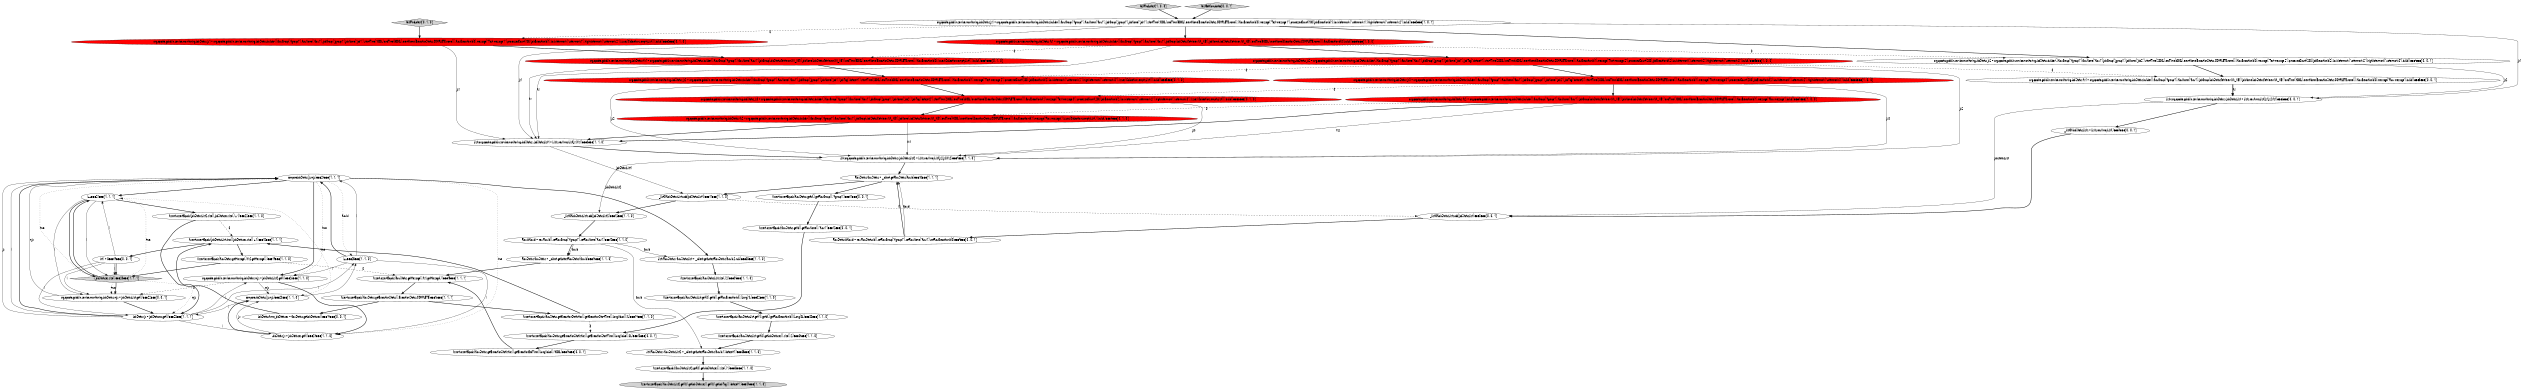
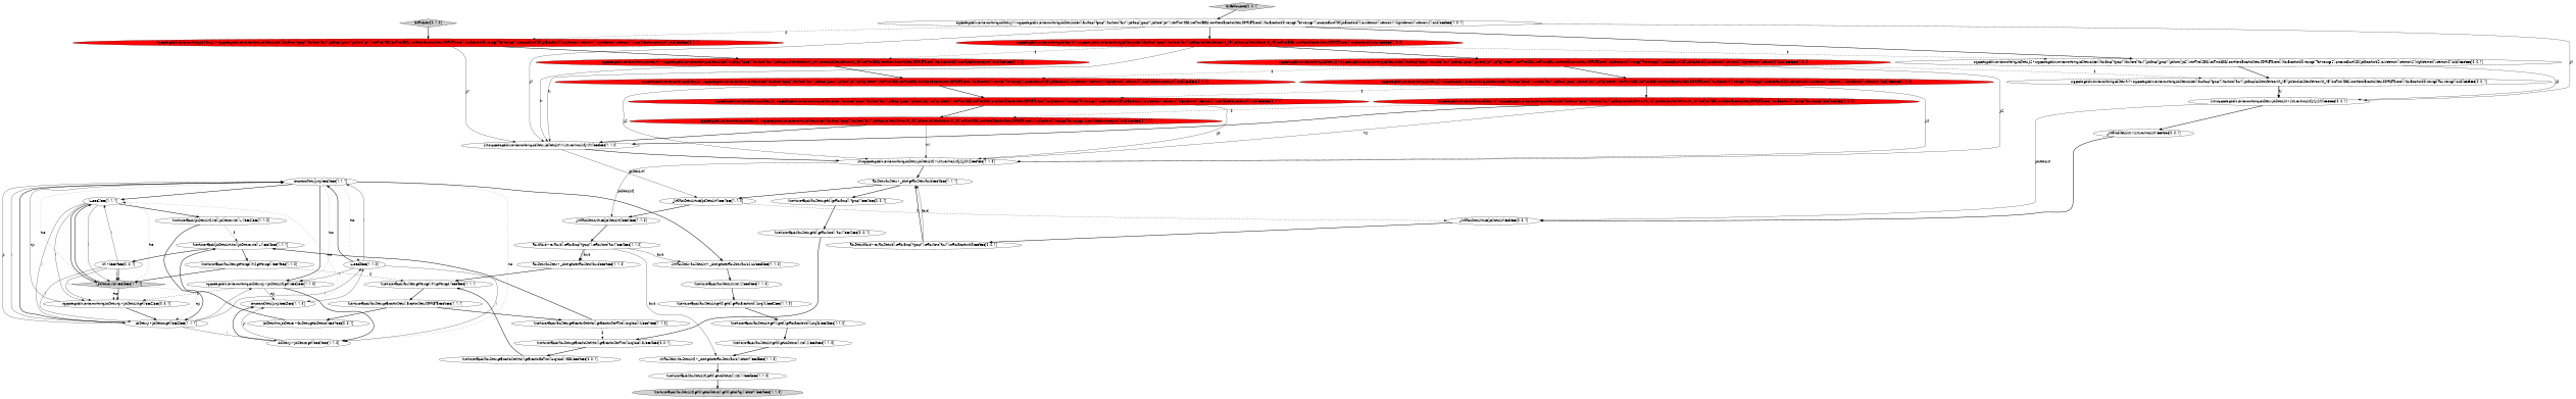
  digraph {
    fontname="Patrick Hand"
    node [fillcolor=white fontname="Patrick Hand" shape=ellipse style=filled]
    edge [fontname="Patrick Hand" style=bold]
    n1 [label="List<FlowStatus> flowStatusList2 = _client.getLatestFlowStatus(flowId,1,\"dataset1\")@@@35@@@['1', '1', '0']"]
    n2 [label="Assert.assertEquals(flowStatusList2.get(0).getJobStatuses().size(),1)@@@36@@@['1', '1', '0']"]
    n3 [fillcolor=lightgray label="Assert.assertEquals(flowStatusList2.get(0).getJobStatuses().get(0).getJobTag(),\"dataset1\")@@@37@@@['1', '1', '0']"]
    n4 [label="compareJobStatus(js,mjs)@@@28@@@['1', '1', '0']"]
    n5 [label="i++@@@25@@@['1', '1', '0']"]
    n6 [label="compareJobStatus(js,mjs)@@@24@@@['1', '1', '1']"]
    n7 [label="JobStatus js = jobStatuses.get(i)@@@27@@@['1', '1', '0']"]
    n8 [label="org.apache.gobblin.service.monitoring.JobStatus mjs = jobStatusList2.get(i)@@@26@@@['1', '1', '0']"]
    n9 [label="Assert.assertEquals(jobStatusList2.size(),jobStatuses.size() + 1)@@@22@@@['1', '1', '0']"]
    n10 [label="Assert.assertEquals(jobStatusList.size(),jobStatuses.size() + 1)@@@18@@@['1', '1', '1']"]
    n11 [label="JobStatus js = jobStatuses.get(i)@@@23@@@['1', '1', '1']"]
    n12 [label="int i = 0@@@19@@@['0', '0', '1']"]
    n13 [label="Assert.assertEquals(flowStatus.getMessage(),fs2.getMessage())@@@19@@@['1', '1', '0']"]
-   n14 [fillcolor=lightgray label="testFindLatest['1', '0', '0']" shape=diamond]
    n15 [label="org.apache.gobblin.service.monitoring.JobStatus js1 = org.apache.gobblin.service.monitoring.JobStatus.builder().flowGroup(\"fgroup1\").flowName(\"flow1\").jobGroup(\"jgroup1\").jobName(\"job1\").startTime(1000L).endTime(5000L).eventName(ExecutionStatus.COMPLETE.name()).flowExecutionId(0).message(\"Test message 1\").processedCount(100).jobExecutionId(1).lowWatermark(\"watermark:1\").highWatermark(\"watermark:2\").build()@@@3@@@['1', '0', '1']"]
    n16 [label="List<org.apache.gobblin.service.monitoring.JobStatus> jobStatusList = Lists.newArrayList(js1,js2,fs1)@@@6@@@['0', '0', '1']"]
    n17 [label="List<org.apache.gobblin.service.monitoring.JobStatus> jobStatusList1 = Lists.newArrayList(js1,fs1)@@@8@@@['1', '1', '0']"]
    n18 [label="org.apache.gobblin.service.monitoring.JobStatus js2 = org.apache.gobblin.service.monitoring.JobStatus.builder().flowGroup(\"fgroup1\").flowName(\"flow1\").jobGroup(\"jgroup1\").jobName(\"job2\").startTime(2000L).endTime(6000L).eventName(ExecutionStatus.COMPLETE.name()).flowExecutionId(0).message(\"Test message 2\").processedCount(200).jobExecutionId(2).lowWatermark(\"watermark:2\").highWatermark(\"watermark:3\").build()@@@4@@@['0', '0', '1']"]
    n19 [fillcolor=red label="org.apache.gobblin.service.monitoring.JobStatus js1 = org.apache.gobblin.service.monitoring.JobStatus.builder().flowGroup(\"fgroup1\").flowName(\"flow1\").jobGroup(\"jgroup1\").jobName(\"job1\").startTime(1000L).endTime(5000L).eventName(ExecutionStatus.COMPLETE.name()).flowExecutionId(0).message(\"Test message 1\").processedCount(100).jobExecutionId(1).lowWatermark(\"watermark:1\").highWatermark(\"watermark:2\").issues(Collections.emptyList()).build()@@@3@@@['0', '1', '0']"]
    n20 [fillcolor=red label="org.apache.gobblin.service.monitoring.JobStatus fs1 = org.apache.gobblin.service.monitoring.JobStatus.builder().flowGroup(\"fgroup1\").flowName(\"flow1\").jobGroup(JobStatusRetriever.NA_KEY).jobName(JobStatusRetriever.NA_KEY).endTime(5000L).eventName(ExecutionStatus.COMPLETE.name()).flowExecutionId(0).build()@@@4@@@['1', '0', '0']"]
    n21 [fillcolor=red label="org.apache.gobblin.service.monitoring.JobStatus js2 = org.apache.gobblin.service.monitoring.JobStatus.builder().flowGroup(\"fgroup1\").flowName(\"flow1\").jobGroup(\"jgroup1\").jobName(\"job1\").jobTag(\"dataset1\").startTime(2000L).endTime(6000L).eventName(ExecutionStatus.COMPLETE.name()).flowExecutionId(1).message(\"Test message 2\").processedCount(200).jobExecutionId(2).lowWatermark(\"watermark:2\").highWatermark(\"watermark:3\").build()@@@5@@@['1', '0', '0']"]
    n22 [label="org.apache.gobblin.service.monitoring.JobStatus fs1 = org.apache.gobblin.service.monitoring.JobStatus.builder().flowGroup(\"fgroup1\").flowName(\"flow1\").jobGroup(JobStatusRetriever.NA_KEY).jobName(JobStatusRetriever.NA_KEY).endTime(7000L).eventName(ExecutionStatus.COMPLETE.name()).flowExecutionId(0).message(\"Flow message\").build()@@@5@@@['0', '0', '1']"]
    n23 [fillcolor=red label="org.apache.gobblin.service.monitoring.JobStatus js3 = org.apache.gobblin.service.monitoring.JobStatus.builder().flowGroup(\"fgroup1\").flowName(\"flow1\").jobGroup(\"jgroup1\").jobName(\"job2\").jobTag(\"dataset2\").startTime(2000L).endTime(6000L).eventName(ExecutionStatus.COMPLETE.name()).flowExecutionId(1).message(\"Test message 3\").processedCount(200).jobExecutionId(2).lowWatermark(\"watermark:2\").highWatermark(\"watermark:3\").build()@@@6@@@['1', '0', '0']"]
    n24 [fillcolor=red label="org.apache.gobblin.service.monitoring.JobStatus js2 = org.apache.gobblin.service.monitoring.JobStatus.builder().flowGroup(\"fgroup1\").flowName(\"flow1\").jobGroup(\"jgroup1\").jobName(\"job1\").jobTag(\"dataset1\").startTime(2000L).endTime(6000L).eventName(ExecutionStatus.COMPLETE.name()).flowExecutionId(1).message(\"Test message 2\").processedCount(200).jobExecutionId(2).lowWatermark(\"watermark:2\").highWatermark(\"watermark:3\").issues(Collections.emptyList()).build()@@@5@@@['0', '1', '0']"]
    n25 [label="List<org.apache.gobblin.service.monitoring.JobStatus> jobStatusList2 = Lists.newArrayList(js2,js3,fs2)@@@9@@@['1', '1', '0']"]
    n26 [fillcolor=red label="org.apache.gobblin.service.monitoring.JobStatus fs2 = org.apache.gobblin.service.monitoring.JobStatus.builder().flowGroup(\"fgroup1\").flowName(\"flow1\").jobGroup(JobStatusRetriever.NA_KEY).jobName(JobStatusRetriever.NA_KEY).endTime(7000L).eventName(ExecutionStatus.COMPLETE.name()).flowExecutionId(1).message(\"Flow message\").build()@@@7@@@['1', '0', '0']"]
    n27 [fillcolor=red label="org.apache.gobblin.service.monitoring.JobStatus js3 = org.apache.gobblin.service.monitoring.JobStatus.builder().flowGroup(\"fgroup1\").flowName(\"flow1\").jobGroup(\"jgroup1\").jobName(\"job2\").jobTag(\"dataset2\").startTime(2000L).endTime(6000L).eventName(ExecutionStatus.COMPLETE.name()).flowExecutionId(1).message(\"Test message 3\").processedCount(200).jobExecutionId(2).lowWatermark(\"watermark:2\").highWatermark(\"watermark:3\").issues(Collections.emptyList()).build()@@@6@@@['0', '1', '0']"]
    n28 [label="FlowStatus flowStatus = _client.getFlowStatus(flowId)@@@10@@@['1', '1', '1']"]
    n29 [label="_listOfJobStatusLists.add(jobStatusList2)@@@12@@@['1', '1', '0']"]
    n30 [label="Assert.assertEquals(flowStatusList.get(0).getId().getFlowExecutionId(),(Long)1L)@@@32@@@['1', '1', '0']"]
    n31 [label="Assert.assertEquals(flowStatusList.get(1).getId().getFlowExecutionId(),(Long)0L)@@@33@@@['1', '1', '0']"]
    n32 [label="Assert.assertEquals(flowStatusList.get(0).getJobStatuses().size(),2)@@@34@@@['1', '1', '0']"]
    n33 [label="org.apache.gobblin.service.monitoring.JobStatus mjs = jobStatusList.get(i)@@@22@@@['0', '0', '1']"]
    n34 [label="List<FlowStatus> flowStatusList = _client.getLatestFlowStatus(flowId,2,null)@@@30@@@['1', '1', '0']"]
    n35 [label="i++@@@21@@@['1', '1', '1']"]
    n36 [label="_listOfJobStatusLists.add(jobStatusList)@@@8@@@['0', '0', '1']"]
    n37 [label="_listOfJobStatusLists = Lists.newArrayList()@@@7@@@['0', '0', '1']"]
    n38 [label="FlowStatusId flowId = new FlowStatusId().setFlowGroup(\"fgroup1\").setFlowName(\"flow1\").setFlowExecutionId(0)@@@9@@@['0', '0', '1']"]
    n39 [fillcolor=red label="org.apache.gobblin.service.monitoring.JobStatus fs2 = org.apache.gobblin.service.monitoring.JobStatus.builder().flowGroup(\"fgroup1\").flowName(\"flow1\").jobGroup(JobStatusRetriever.NA_KEY).jobName(JobStatusRetriever.NA_KEY).endTime(7000L).eventName(ExecutionStatus.COMPLETE.name()).flowExecutionId(1).message(\"Flow message\").issues(Collections.emptyList()).build()@@@7@@@['0', '1', '0']"]
    n40 [label="_listOfJobStatusLists.add(jobStatusList1)@@@11@@@['1', '1', '0']"]
    n41 [fillcolor=lightgray label="i < jobStatuses.size()@@@20@@@['1', '1', '1']" shape=diamond]
    n42 [label="Assert.assertEquals(flowStatus.getMessage(),fs1.getMessage())@@@15@@@['1', '1', '1']"]
    n43 [label="Assert.assertEquals(flowStatusList.size(),2)@@@31@@@['1', '1', '0']"]
    n44 [fillcolor=red label="org.apache.gobblin.service.monitoring.JobStatus fs1 = org.apache.gobblin.service.monitoring.JobStatus.builder().flowGroup(\"fgroup1\").flowName(\"flow1\").jobGroup(JobStatusRetriever.NA_KEY).jobName(JobStatusRetriever.NA_KEY).endTime(5000L).eventName(ExecutionStatus.COMPLETE.name()).flowExecutionId(0).issues(Collections.emptyList()).build()@@@4@@@['0', '1', '0']"]
    n45 [label="Assert.assertEquals(flowStatus.getExecutionStatus(),ExecutionStatus.COMPLETE)@@@16@@@['1', '1', '1']"]
    n46 [label="JobStatusArray jobStatuses = flowStatus.getJobStatuses()@@@17@@@['0', '0', '1']"]
    n47 [label="Assert.assertEquals(flowStatus.getExecutionStatistics().getExecutionStartTime().longValue(),1L)@@@17@@@['1', '1', '0']"]
    n48 [label="Assert.assertEquals(flowStatus.getExecutionStatistics().getExecutionEndTime().longValue(),7000L)@@@14@@@['0', '0', '1']"]
    n49 [label="FlowId flowId = new FlowId().setFlowGroup(\"fgroup1\").setFlowName(\"flow1\")@@@13@@@['1', '1', '0']"]
    n50 [label="FlowStatus flowStatus = _client.getLatestFlowStatus(flowId)@@@14@@@['1', '1', '0']"]
    n51 [label="Assert.assertEquals(flowStatus.getExecutionStatistics().getExecutionStartTime().longValue(),0L)@@@13@@@['0', '0', '1']"]
    n52 [label="Assert.assertEquals(flowStatus.getId().getFlowGroup(),\"fgroup1\")@@@11@@@['0', '0', '1']"]
    n53 [label="Assert.assertEquals(flowStatus.getId().getFlowName(),\"flow1\")@@@12@@@['0', '0', '1']"]
    n54 [fillcolor=lightgray label="testFindLatest['0', '1', '0']" shape=diamond]
    n55 [fillcolor=lightgray label="testGetCompleted['0', '0', '1']" shape=diamond]
    n1 -> n2
    n2 -> n3
    n4 -> n5 [style=solid]
    n5 -> n6 [label=i style=solid]
    n5 -> n6
    n5 -> n7 [label=i style=solid]
    n5 -> n8 [label=i style=solid]
-   n6 -> n5 [label=flowId style=dotted]
+   n6 -> n5 [label=true style=dotted]
    n6 -> n7 [label=true style=dotted]
    n6 -> n8
    n6 -> n8 [label=true style=dotted]
    n6 -> n34
    n6 -> n35
    n7 -> n4
    n7 -> n4 [label=js style=solid]
    n8 -> n4 [label=mjs style=solid]
    n8 -> n7
    n8 -> n33 [label=0 style=dashed]
    n9 -> n10 [label=0 style=dashed]
    n9 -> n11
    n10 -> n12
    n10 -> n13
    n11 -> n5 [label=i style=solid]
    n11 -> n6
    n11 -> n6 [label=js style=solid]
    n11 -> n6 [label=i style=solid]
    n11 -> n7 [label=i style=solid]
    n11 -> n8 [label=i style=solid]
    n12 -> n11 [label=i style=solid]
    n12 -> n33 [label=i style=solid]
    n12 -> n35 [label=i style=solid]
    n12 -> n41 [label=i style=solid]
    n12 -> n41
    n13 -> n41
    n13 -> n42 [label=0 style=dashed]
-   n14 -> n15
    n15 -> n16 [label=js1 style=solid]
    n15 -> n17 [label=js1 style=solid]
    n15 -> n18
    n15 -> n19 [label=0 style=dashed]
    n15 -> n20
    n16 -> n36 [label=jobStatusList style=solid]
    n16 -> n37
    n17 -> n25
    n17 -> n40 [label=jobStatusList1 style=solid]
    n18 -> n16 [label=js2 style=solid]
    n18 -> n22
    n19 -> n17 [label=js1 style=solid]
    n19 -> n44
    n20 -> n17 [label=fs1 style=solid]
    n20 -> n18 [label=0 style=dashed]
    n20 -> n21
    n20 -> n44 [label=0 style=dashed]
    n21 -> n22 [label=0 style=dashed]
    n21 -> n23
    n21 -> n24 [label=0 style=dashed]
    n21 -> n25 [label=js2 style=solid]
    n22 -> n16
    n22 -> n16 [label=fs1 style=solid]
    n23 -> n25 [label=js3 style=solid]
    n23 -> n26
    n23 -> n27 [label=0 style=dashed]
    n24 -> n25 [label=js2 style=solid]
    n24 -> n27
    n25 -> n28
    n25 -> n29 [label=jobStatusList2 style=solid]
    n26 -> n17
    n26 -> n25 [label=fs2 style=solid]
    n26 -> n39 [label=0 style=dashed]
    n27 -> n25 [label=js3 style=solid]
    n27 -> n39
    n28 -> n40
    n28 -> n52
    n29 -> n49
    n30 -> n31
    n31 -> n32
    n32 -> n1
    n33 -> n6 [label=mjs style=solid]
    n33 -> n11
    n34 -> n43
    n35 -> n4 [label=true style=dotted]
    n35 -> n9
-   n4 -> n11 [label=i style=solid]
+   n35 -> n11 [label=i style=solid]
    n35 -> n33 [label=i style=solid]
    n35 -> n41
    n35 -> n41 [label=i style=solid]
    n36 -> n38
    n37 -> n36
    n38 -> n28 [label=flowId style=solid]
    n38 -> n28
    n39 -> n17
    n39 -> n25 [label=fs2 style=solid]
    n40 -> n29
    n40 -> n36 [label=0 style=dashed]
    n41 -> n6 [label=true style=dotted]
    n41 -> n11 [label=mjs style=dotted]
    n41 -> n33 [label=true style=dotted]
    n41 -> n33
    n41 -> n35
    n41 -> n35 [label=true style=dotted]
    n42 -> n45
    n43 -> n30
    n44 -> n17 [label=fs1 style=solid]
    n44 -> n24
    n45 -> n46
    n45 -> n47
    n46 -> n10
    n47 -> n10
    n47 -> n51 [label=0 style=dashed]
    n48 -> n42
    n49 -> n1 [label=flowId style=solid]
    n49 -> n34 [label=flowId style=solid]
    n49 -> n50
    n49 -> n50 [label=flowId style=solid]
    n50 -> n42
    n51 -> n48
    n52 -> n53
    n53 -> n51
    n54 -> n19
    n55 -> n15
  }
